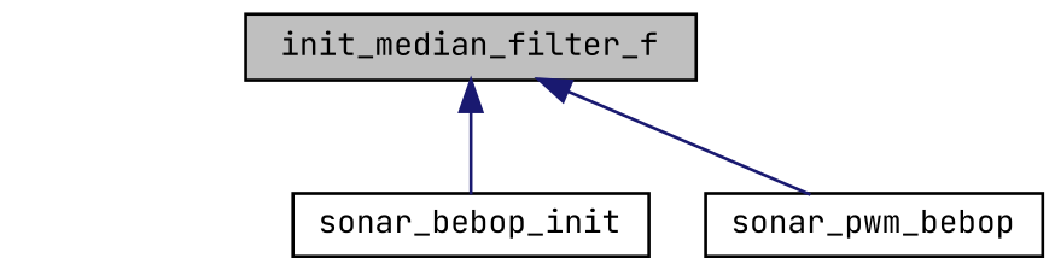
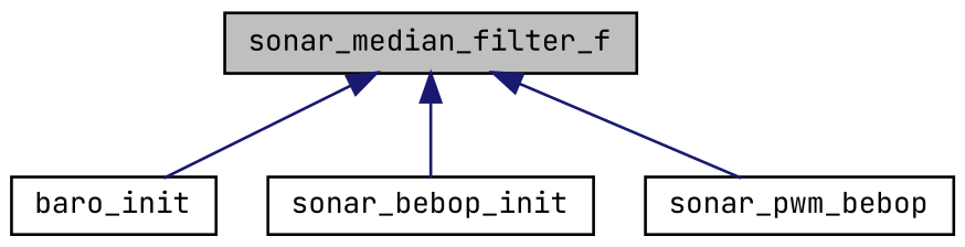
  digraph {
    fontname="JetBrains Mono"
    rankdir=TB
    node [color=black fillcolor=white fontname="JetBrains Mono" fontsize=10 shape=record style=filled]
    edge [color=midnightblue dir=back fontname="JetBrains Mono" fontsize=10 labelfontname=FreeSans labelfontsize=10 style=solid]
-   n1 [fillcolor=grey75 fontcolor=black height=0.2 label=init_median_filter_f width=0.4]
+   n1 [fillcolor=grey75 fontcolor=black height=0.2 label=sonar_median_filter_f width=0.4]
+   n2 [height=0.2 label=baro_init width=0.4]
    n3 [height=0.2 label=sonar_bebop_init width=0.4]
    n4 [height=0.2 label=sonar_pwm_bebop width=0.4]
+   n1 -> n2
    n1 -> n3
    n1 -> n4
  }
